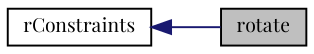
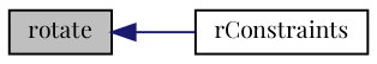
  digraph {
    rankdir=LR
    fontname="Playfair Display"
    node [color=black fontname="Playfair Display" fontsize=10 shape=record]
    n1 [fillcolor=grey75 fontcolor=black height=0.2 label=rotate style=filled width=0.4]
    n2 [height=0.2 label=rConstraints width=0.4]
-   n2 -> n1 [color=midnightblue dir=back fontname="Playfair Display" fontsize=10 labelfontname=Helvetica labelfontsize=10 style=solid]
+   n1 -> n2 [color=midnightblue dir=back fontname="Playfair Display" fontsize=10 labelfontname=Helvetica labelfontsize=10 style=solid]
  }
